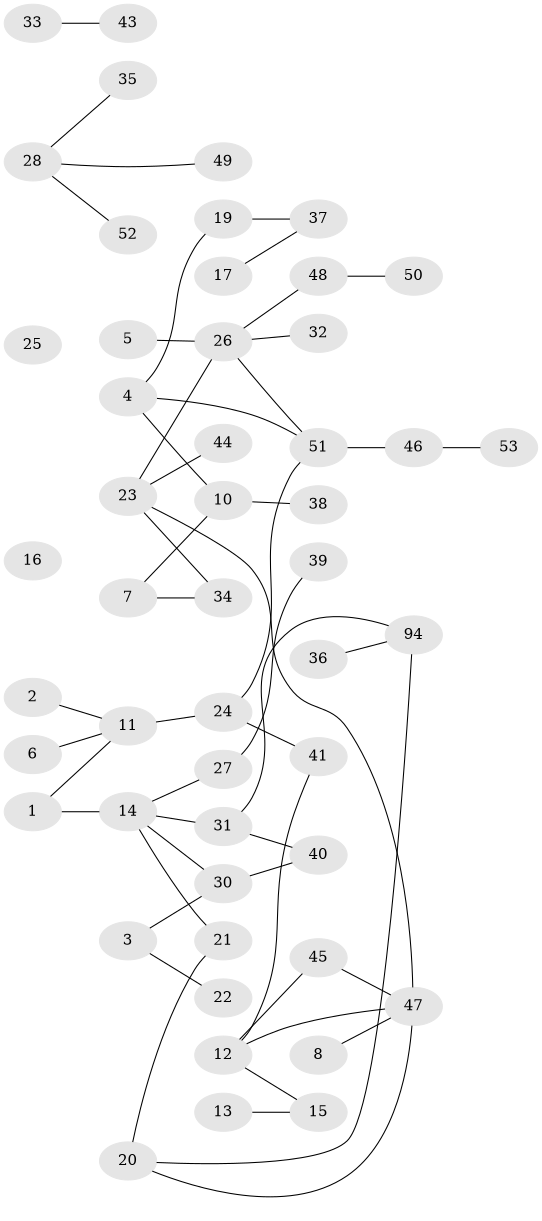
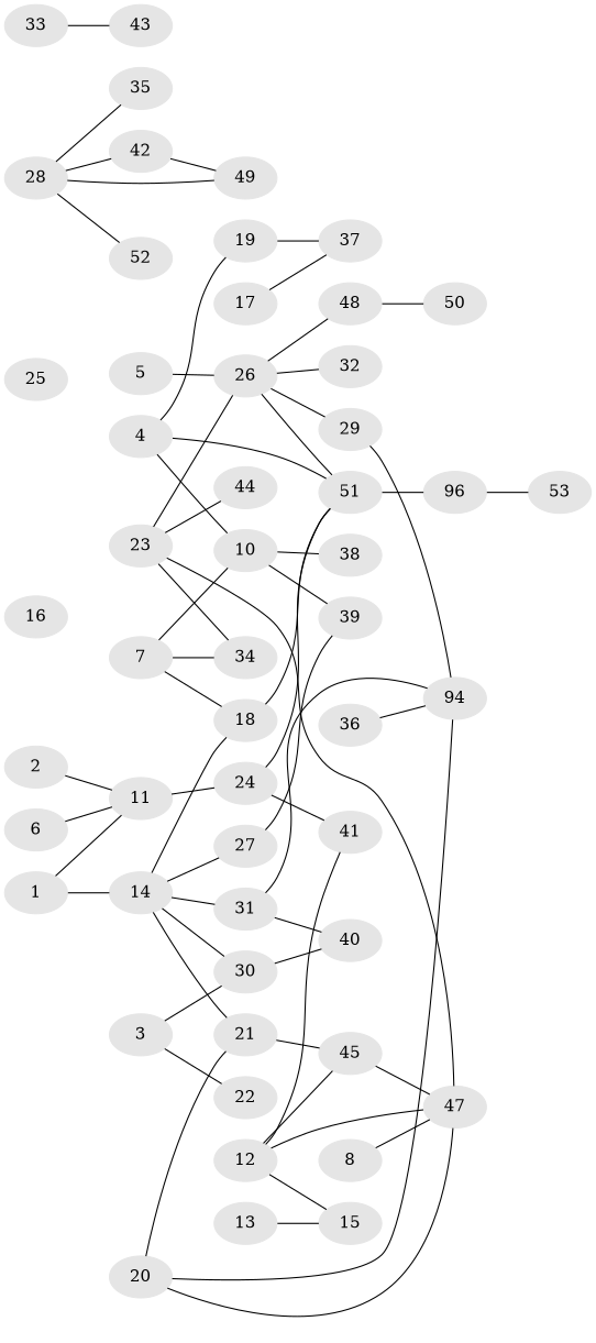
  graph {
    rankdir=LR
    node [color=gray90 style=filled]
    1
    11
    14
    24
    30
+   18
    21
    27
    31
    2
    3
    22
    40
    4
    10
    19
    51
    38
    39
    37
-   46
+   46 [label=96]
    5
    26
+   29
    32
    48
    6
    7
    34
    23
    47
    44
    8
    41
    12
    15
    45
    13
    n39 [label=94]
    16
    17
    20
    25
    50
    53
    28
    35
+   42
    49
    52
    33
    43
    36
    1 -- 11
    1 -- 14
    11 -- 24
    14 -- 30
+   14 -- 18
    14 -- 21
    14 -- 27
    14 -- 31
    24 -- 51
    24 -- 41
    30 -- 40
+   18 -- 51
+   21 -- 45
    27 -- 39
    31 -- 40
    31 -- n39
    2 -- 11
    3 -- 30
    3 -- 22
    4 -- 10
    4 -- 19
    4 -- 51
    10 -- 38
+   10 -- 39
    19 -- 37
    51 -- 46
    46 -- 53
    5 -- 26
    26 -- 51
+   26 -- 29
    26 -- 32
    26 -- 48
+   29 -- n39
    48 -- 50
    6 -- 11
+   7 -- 18
    7 -- 10
    7 -- 34
    23 -- 26
    23 -- 34
    23 -- 47
    23 -- 44
    8 -- 47
    12 -- 47
    12 -- 41
    12 -- 15
    12 -- 45
    45 -- 47
    13 -- 15
    17 -- 37
    20 -- 21
    20 -- 47
    20 -- n39
    28 -- 35
+   28 -- 42
    28 -- 49
    28 -- 52
+   42 -- 49
    33 -- 43
    36 -- n39
  }
